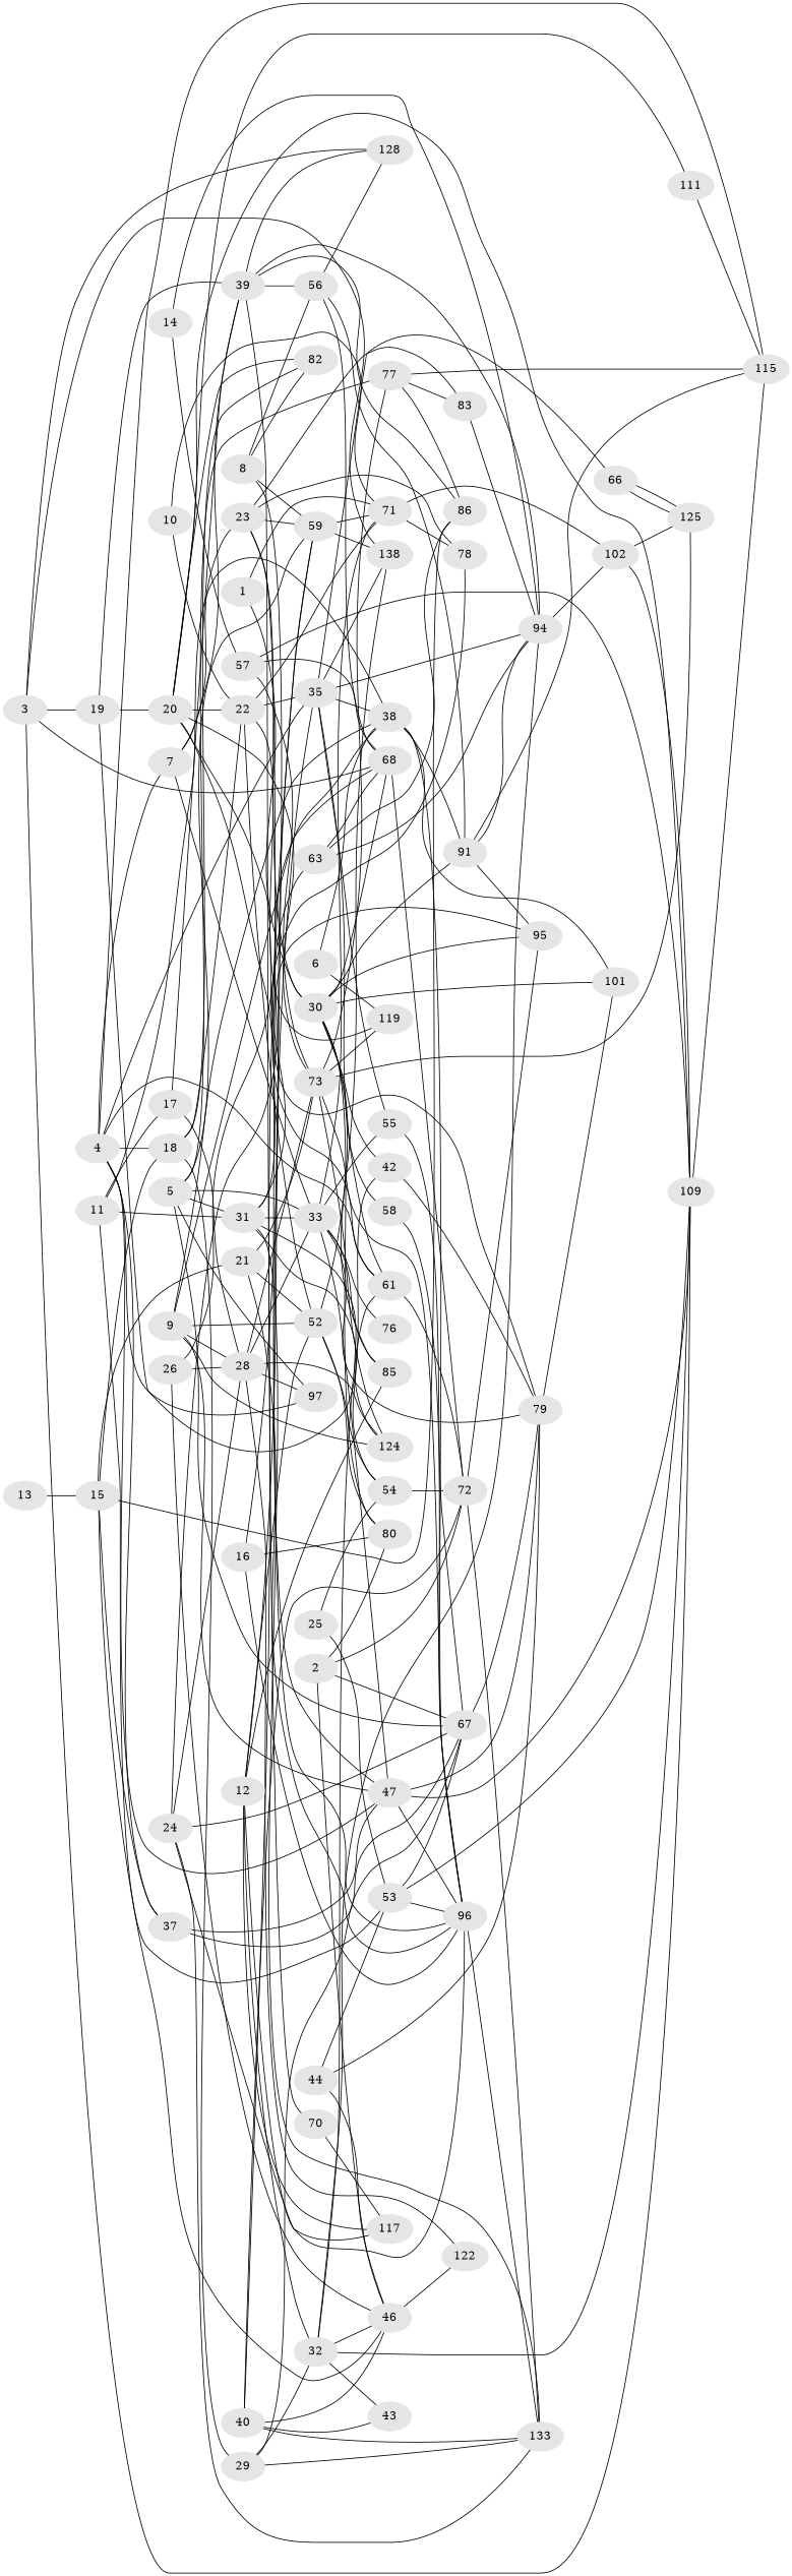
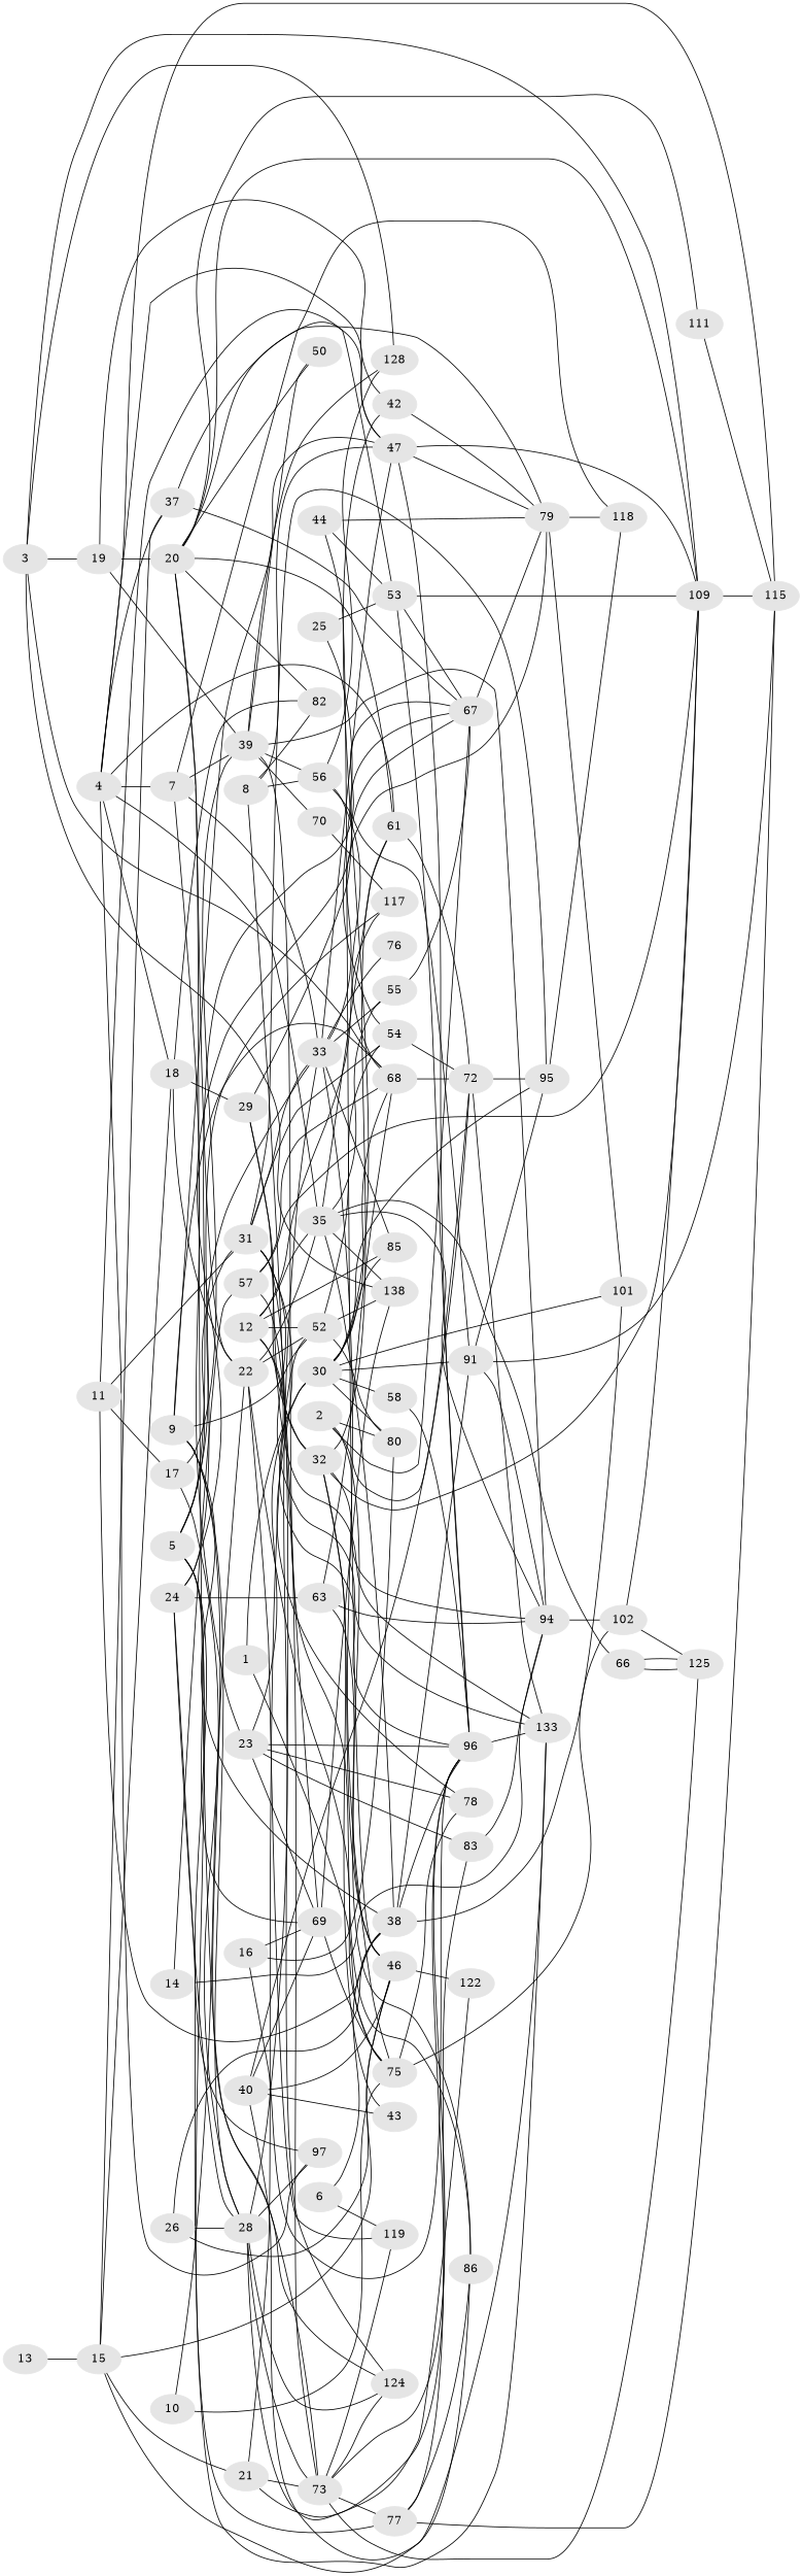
  graph {
    fontname="DejaVu Serif"
    rankdir=LR
    node [color=gray90 fontname="DejaVu Serif" style=filled]
    edge [fontname="DejaVu Serif"]
    30 [super="+87"]
    80
    68 [super="+120"]
    85
    42
    58
    91
    95 [super="+112"]
    101
    1
-   71 [super="+107"]
+   71 [super="+107" label=75]
    78
    102 [super="+116"]
    2
    46
    67 [super="+81"]
    72 [super="+99"]
    122
    79 [super="+129"]
    133
    3 [super="+105"]
    19 [super="+98"]
    n23 [label=138]
    109 [super="+134"]
    128
    39 [super="+74"]
    20 [super="+130"]
    115 [super="+131"]
    4 [super="+132"]
    7 [super="+41"]
    18 [super="+34"]
    35 [super="+51"]
    37
    61 [super="+110"]
    97
    47 [super="+113"]
    33 [super="+127"]
    23
+   118
    n40 [label=82]
    22 [super="+27"]
    29 [super="+45"]
    38 [super="+75"]
    94 [super="+123"]
    55
    66 [super="+103"]
    5 [super="+114"]
    31 [super="+65"]
-   69 [super="+84" label=59]
+   69 [super="+84"]
    77 [super="+126"]
    124
    54
    76
    86
    83
    96 [super="+104"]
    6
    119
    56 [super="+82"]
+   50
    70
    8 [super="+48"]
    9 [super="+121"]
    28 [super="+36"]
    52 [super="+90"]
    73 [super="+106"]
    10
    11
    17
    53 [super="+62"]
    12 [super="+59"]
    32 [super="+64"]
    117
    43
    15 [super="+89"]
    21 [super="+100"]
    13
    14
    57
    16
    111
    125
    24 [super="+93"]
    63 [super="+88"]
    25
    26 [super="+49"]
    40 [super="+60"]
    44
    30 -- 80
    30 -- 68
    30 -- 85
    30 -- 42
    30 -- 58
    30 -- 91
    30 -- 95
    30 -- 101
    68 -- 72
    42 -- 79
    58 -- 96
    91 -- 95
    91 -- 115
    91 -- 94
+   95 -- 118
    1 -- 30
    1 -- 71
    71 -- 78
    71 -- 102
    102 -- 109
    102 -- 125
    2 -- 80
    2 -- 46
    2 -- 67
    2 -- 72
    46 -- 122
    67 -- 79
    72 -- 95
    72 -- 133
    79 -- 101
+   79 -- 118
    3 -- 68
    3 -- 19
    3 -- n23
    3 -- 109
    3 -- 128
    19 -- 42
    19 -- 39
    19 -- 20
    109 -- 115
    39 -- 128
    39 -- 94
    39 -- 86
    39 -- 56
+   39 -- 50
    39 -- 70
    20 -- 79
    20 -- 109
    20 -- 61
    20 -- n40
    20 -- 22
+   20 -- 50
    20 -- 73
    20 -- 111
    4 -- 115
    4 -- 7
    4 -- 18 [weight=2]
    4 -- 35
    4 -- 37
    4 -- 61
    4 -- 97
    4 -- 47
    7 -- 39
    7 -- 33
    7 -- 23
+   7 -- 118
    18 -- n40
    18 -- 22
    18 -- 29
    35 -- n23
    35 -- 61
    35 -- 38
    35 -- 94
    35 -- 55
    35 -- 66
    37 -- 67
    37 -- 47
    61 -- 72
    47 -- 79
    47 -- 109
    47 -- 96
    33 -- 85
    33 -- 71
    33 -- 79
    33 -- 47
    33 -- 55
    33 -- 76
    23 -- 30
    23 -- 78
    23 -- 69
    23 -- 83
    23 -- 96
    22 -- 71
    22 -- 35
    22 -- 119
    22 -- 52
    29 -- 67
    29 -- 133
    29 -- 32
    38 -- 91
    38 -- 101
    38 -- 96
    94 -- 102
    55 -- 67
    66 -- 125
    66 -- 125
    5 -- 67
    5 -- 97
    5 -- 33
    5 -- 31
    5 -- 69
    5 -- 77
    31 -- 95
    31 -- 78
    31 -- 133
    31 -- 33
    31 -- 124
    31 -- 54
    69 -- 71
    69 -- n23
    77 -- 115
    77 -- 86
    77 -- 83
    54 -- 72
    83 -- 94
    96 -- 133
    6 -- 38
    6 -- 119
    56 -- 68
    56 -- 91
    56 -- 128
    70 -- 117
    8 -- 47
    8 -- n40
    8 -- 69
    8 -- 56
    9 -- 68
    9 -- 47
    9 -- 38
    9 -- 124
    9 -- 28 [weight=2]
    9 -- 52
    28 -- 122
    28 -- 97
    28 -- 33
    28 -- 124
    28 -- 73
    52 -- 80
    52 -- n23
    52 -- 54
    73 -- 77
    73 -- 124
    73 -- 96
    73 -- 119
    73 -- 125
    10 -- 71
    10 -- 22
    11 -- 38
    11 -- 31
    11 -- 17
    11 -- 53
    17 -- 39
    17 -- 28
    53 -- 67
    53 -- 109
    53 -- 96
    12 -- 85
    12 -- 35
    12 -- 96
    12 -- 52
    12 -- 32
    12 -- 117
    32 -- 46
    32 -- 109
    32 -- 61
    32 -- 94
    32 -- 43
    15 -- 46
    15 -- 18
    15 -- 37
    15 -- 86
    15 -- 21
    21 -- 96
    21 -- 52
    21 -- 73
    13 -- 15 [weight=2]
    14 -- 94 [weight=2]
    14 -- 57
    57 -- 68
    57 -- 109
    57 -- 73
    16 -- 80
    16 -- 69
    16 -- 96
    111 -- 115
    24 -- 67
    24 -- 133
    24 -- 28
    24 -- 117
    24 -- 63
    63 -- 68
    63 -- 94
    63 -- 86
    25 -- 54
    25 -- 53
    26 -- 46
    26 -- 38
    26 -- 28
    40 -- 46
    40 -- 72
    40 -- 133
    40 -- 69
    40 -- 43
    44 -- 46
    44 -- 79
    44 -- 53
  }
